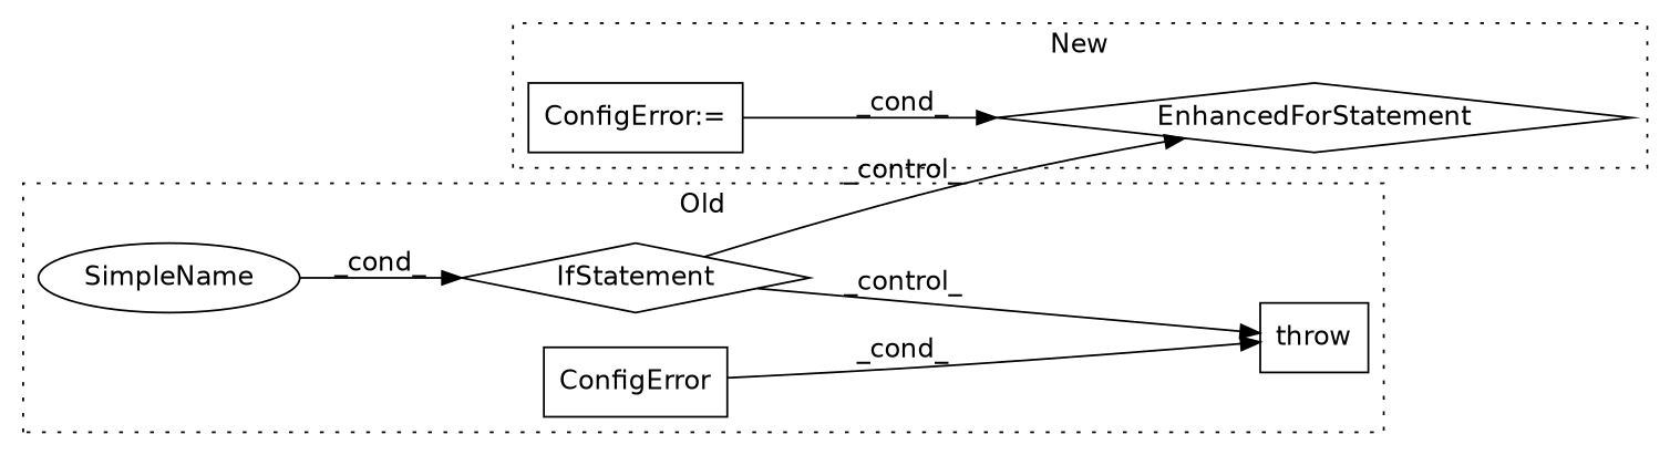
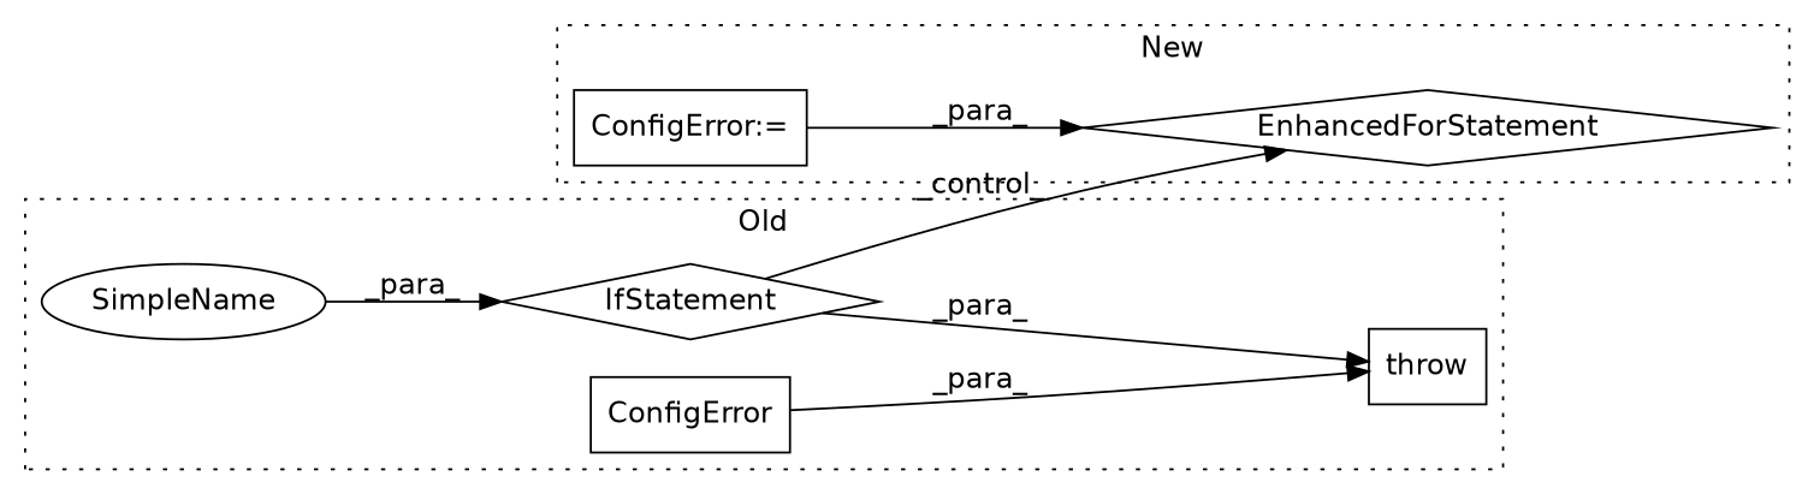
  digraph {
    fontname="DejaVu Sans"
    rankdir=LR
    node [fontname="DejaVu Sans" l="57,2" s="24567,24682" shape=box]
    edge [fontname="DejaVu Sans"]
    n1 [a=32 l="12,1" label=ConfigError s="24415,24459"]
    n2 [a=42 label=SimpleName shape=ellipse l="" s=""]
    n3 [a=53 l=6 label=throw s=24409]
    n4 [a=25 l="4,2" label=IfStatement s="24279,24324" shape=diamond]
    n5 [a=70 label=EnhancedForStatement shape=diamond]
    n6 [a=7 label="ConfigError:="]
    subgraph cluster_1 {
      label=Old
      style=dotted
      n1
      n2
      n3
      n4
    }
    subgraph cluster_2 {
      label=New
      style=dotted
      n5
      n6
    }
-   n1 -> n3 [label=_cond_]
-   n2 -> n4 [label=_cond_]
-   n4 -> n3 [label=_control_]
+   n1 -> n3 [label=_para_]
+   n2 -> n4 [label=_para_]
+   n4 -> n3 [label=_para_]
    n4 -> n5 [label=_control_]
-   n6 -> n5 [label=_cond_]
+   n6 -> n5 [label=_para_]
  }
